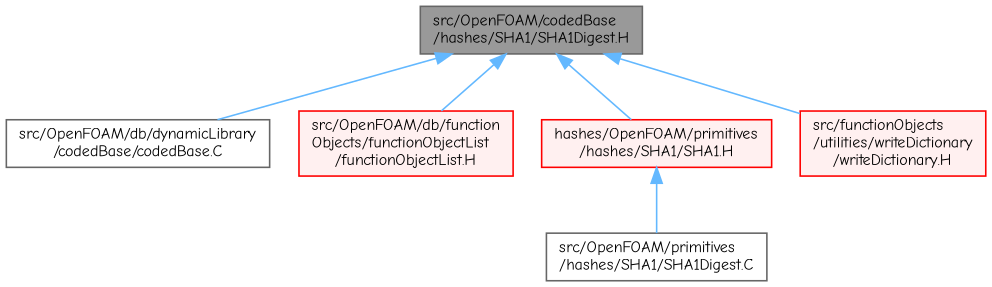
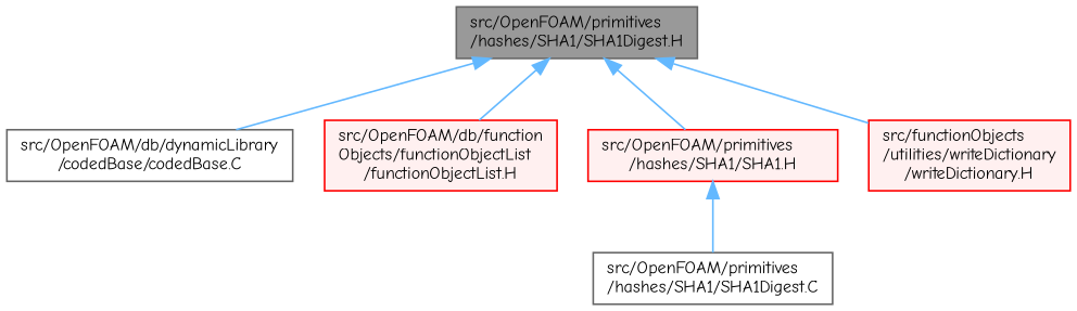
  digraph {
    fontname="Comic Neue"
    node [color=red fillcolor="#FFF0F0" fontname="Comic Neue" fontsize=10 shape=box style=filled]
    edge [color=steelblue1 dir=back fontname="Comic Neue" fontsize=10 labelfontname=Helvetica labelfontsize=10 style=solid]
-   n1 [color=gray40 fillcolor=grey60 fontcolor=black height=0.2 label="src/OpenFOAM/codedBase\l/hashes/SHA1/SHA1Digest.H" width=0.4]
+   n1 [color=gray40 fillcolor=grey60 fontcolor=black height=0.2 label="src/OpenFOAM/primitives\l/hashes/SHA1/SHA1Digest.H" width=0.4]
    n2 [color=grey40 fillcolor=white height=0.2 label="src/OpenFOAM/db/dynamicLibrary\l/codedBase/codedBase.C" width=0.4]
    n3 [height=0.2 label="src/OpenFOAM/db/function\lObjects/functionObjectList\l/functionObjectList.H" width=0.4]
-   n4 [height=0.2 label="hashes/OpenFOAM/primitives\l/hashes/SHA1/SHA1.H" width=0.4]
+   n4 [height=0.2 label="src/OpenFOAM/primitives\l/hashes/SHA1/SHA1.H" width=0.4]
    n5 [height=0.2 label="src/functionObjects\l/utilities/writeDictionary\l/writeDictionary.H" width=0.4]
    n6 [color=grey40 fillcolor=white height=0.2 label="src/OpenFOAM/primitives\l/hashes/SHA1/SHA1Digest.C" width=0.4]
    n1 -> n2
    n1 -> n3
    n1 -> n4
    n1 -> n5
    n4 -> n6
  }
